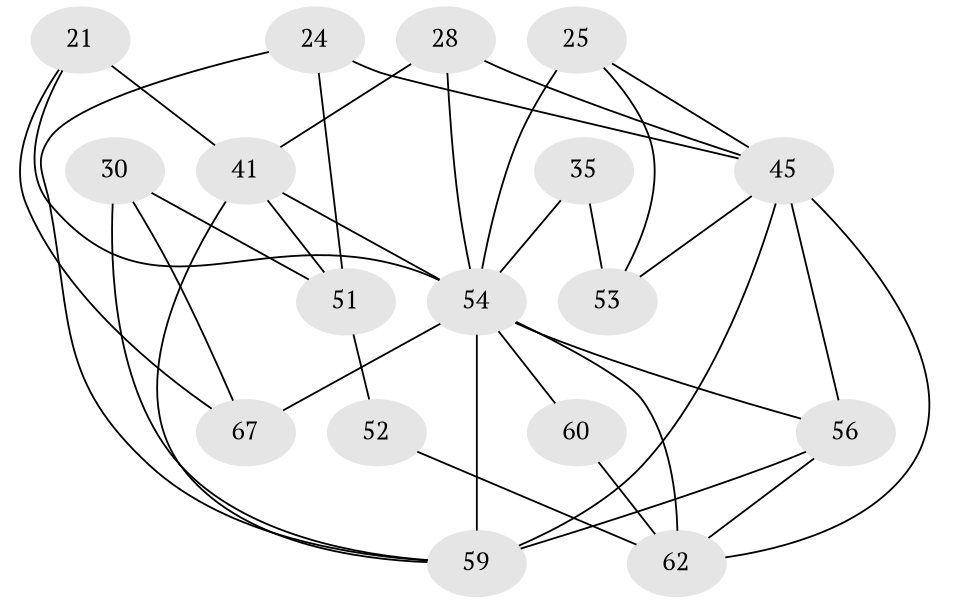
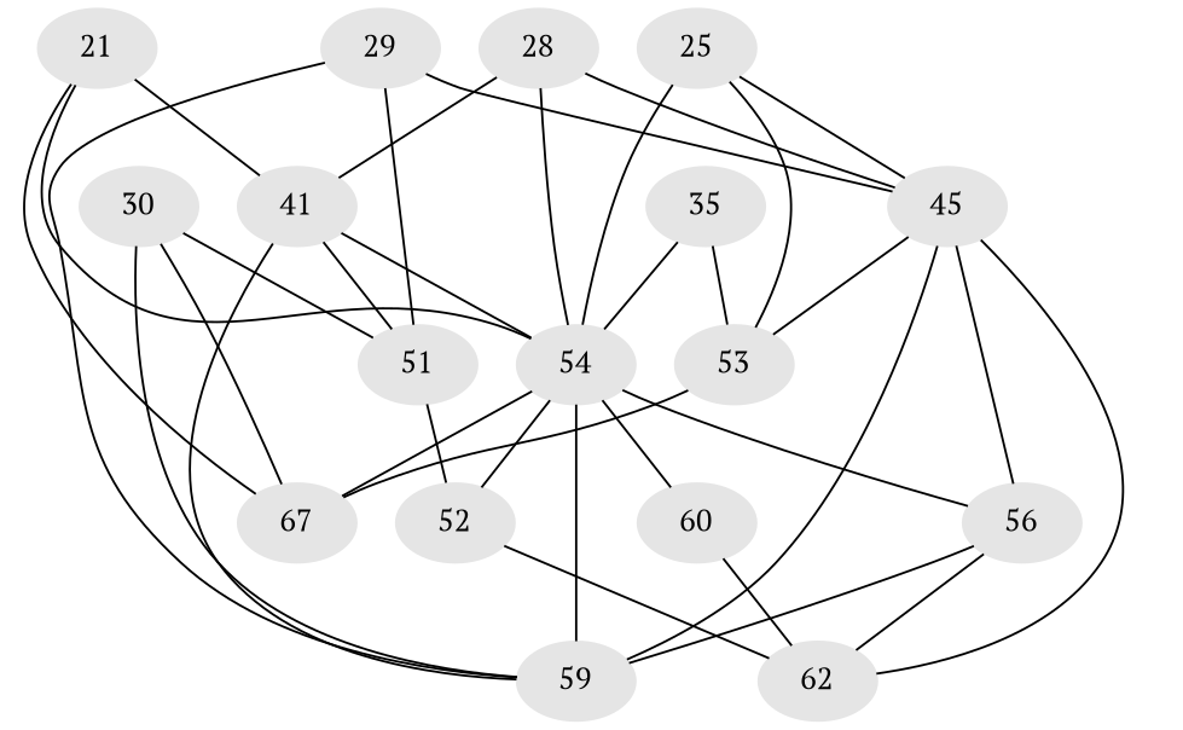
  graph {
    fontname="PT Serif"
    node [color=gray90 fontname="PT Serif" style=filled]
    edge [fontname="PT Serif"]
    41 [super="+16+31+22"]
    54 [super="+40+47+50"]
    51 [super="+6"]
    59 [super="+17+33"]
    21
    n6 [label=67 super="+13+46"]
    60 [super="+4"]
    56 [super="+3"]
    62 [super="+18+58+61"]
    45 [super="+29+42"]
    53 [super="+27"]
-   24
+   24 [label=29]
    52
    25 [super="+10"]
    28
    30 [super="+19"]
    35 [super="+23"]
    41 -- 54 [weight=3]
    41 -- 51
    41 -- 59 [weight=2]
    54 -- 59 [weight=5]
    54 -- n6 [weight=5]
    54 -- 60
    54 -- 56
-   54 -- 62 [weight=6]
+   54 -- 52 [weight=6]
    51 -- 52 [weight=2]
    21 -- 41 [weight=2]
    21 -- 54
    21 -- n6
    60 -- 62 [weight=4]
    56 -- 59
    56 -- 62 [weight=4]
    45 -- 59
    45 -- 56 [weight=2]
    45 -- 62 [weight=2]
    45 -- 53
+   53 -- n6 [weight=2]
    24 -- 51 [weight=2]
    24 -- 59
    24 -- 45
    52 -- 62 [weight=2]
    25 -- 54 [weight=4]
    25 -- 45
    25 -- 53
    28 -- 41
    28 -- 54
    28 -- 45 [weight=2]
    30 -- 51
    30 -- 59 [weight=2]
    30 -- n6 [weight=2]
    35 -- 54 [weight=4]
    35 -- 53 [weight=2]
  }
